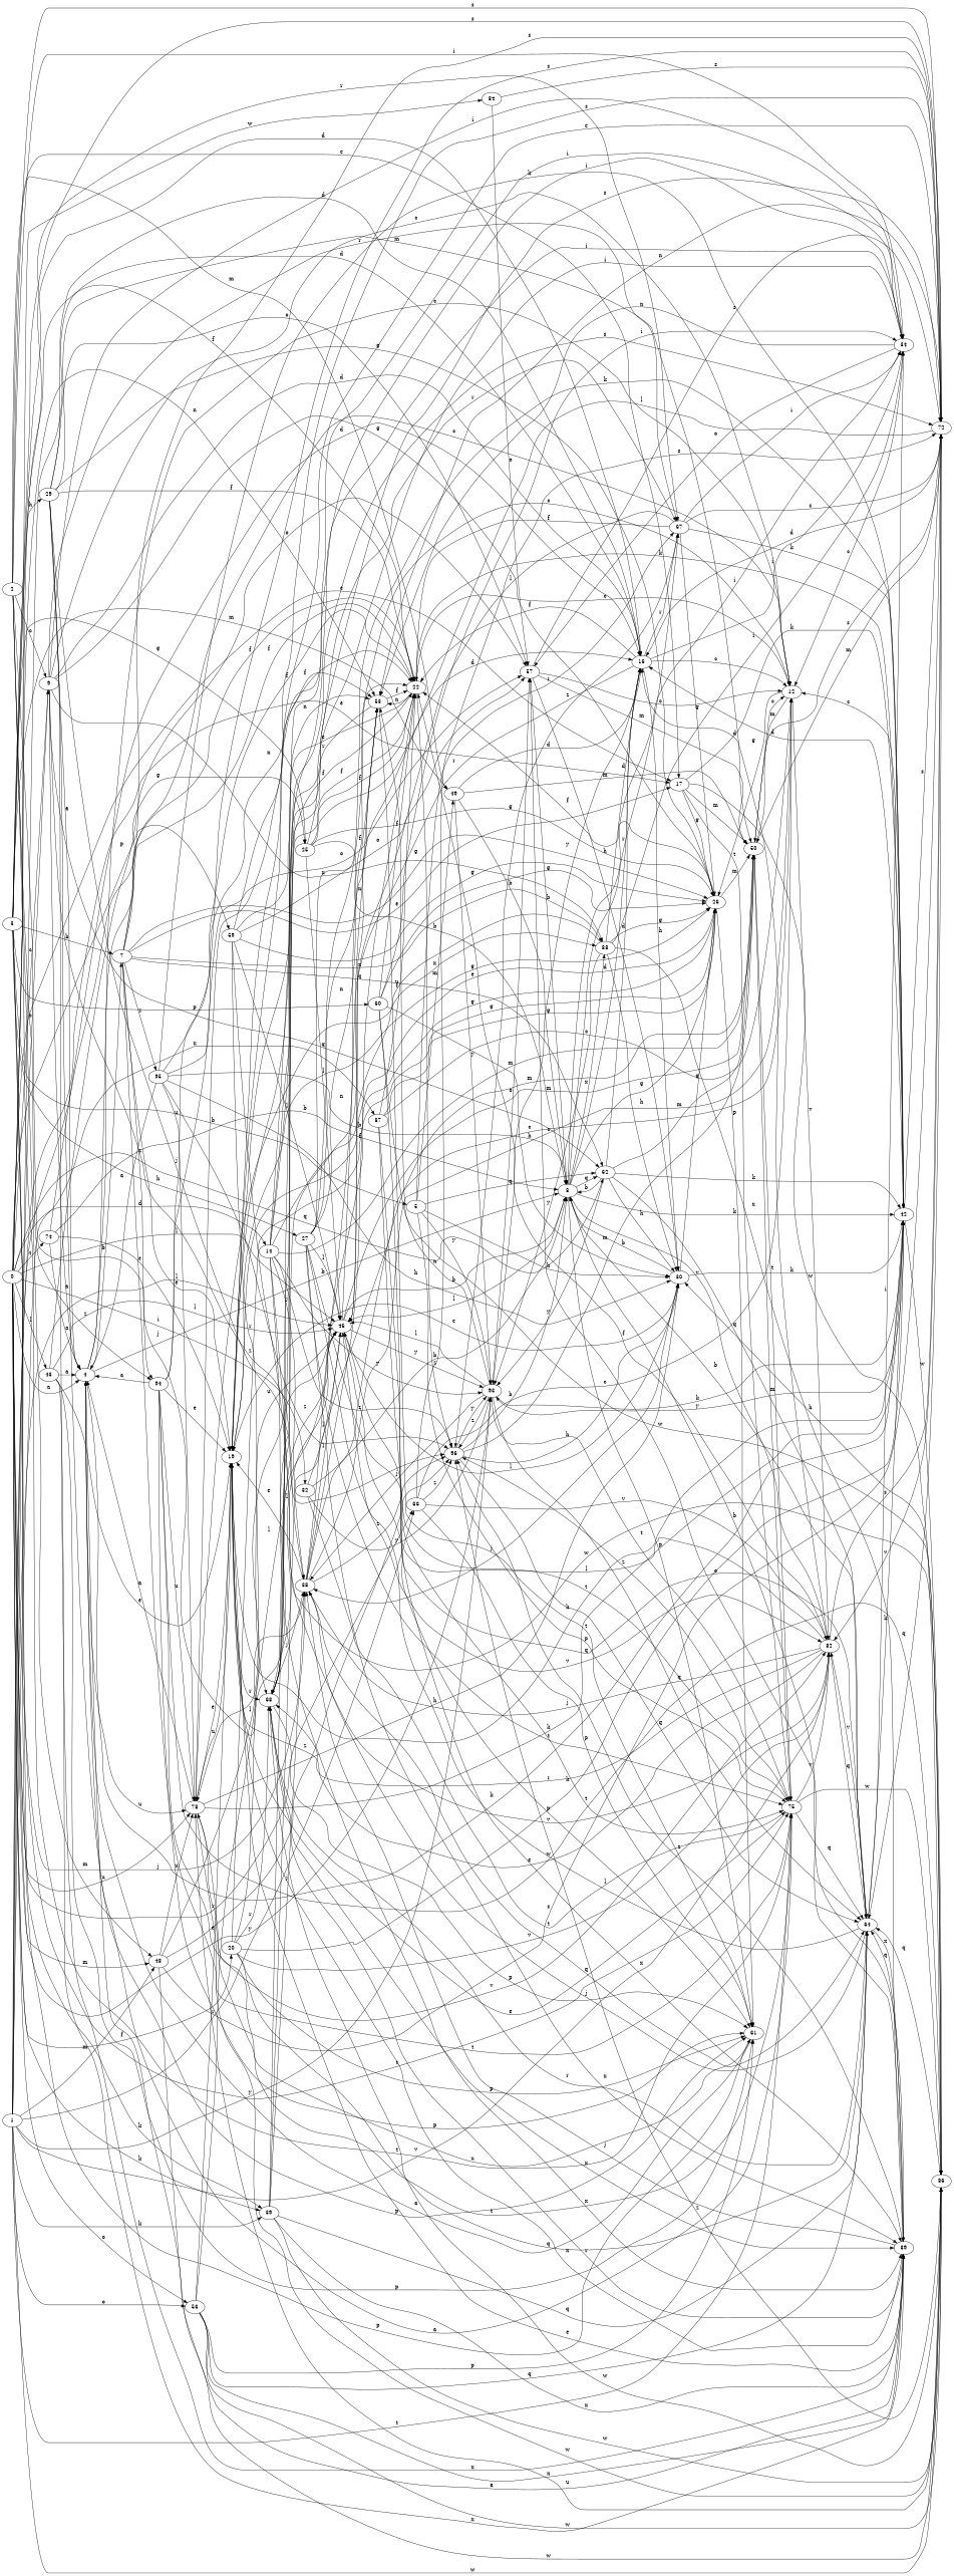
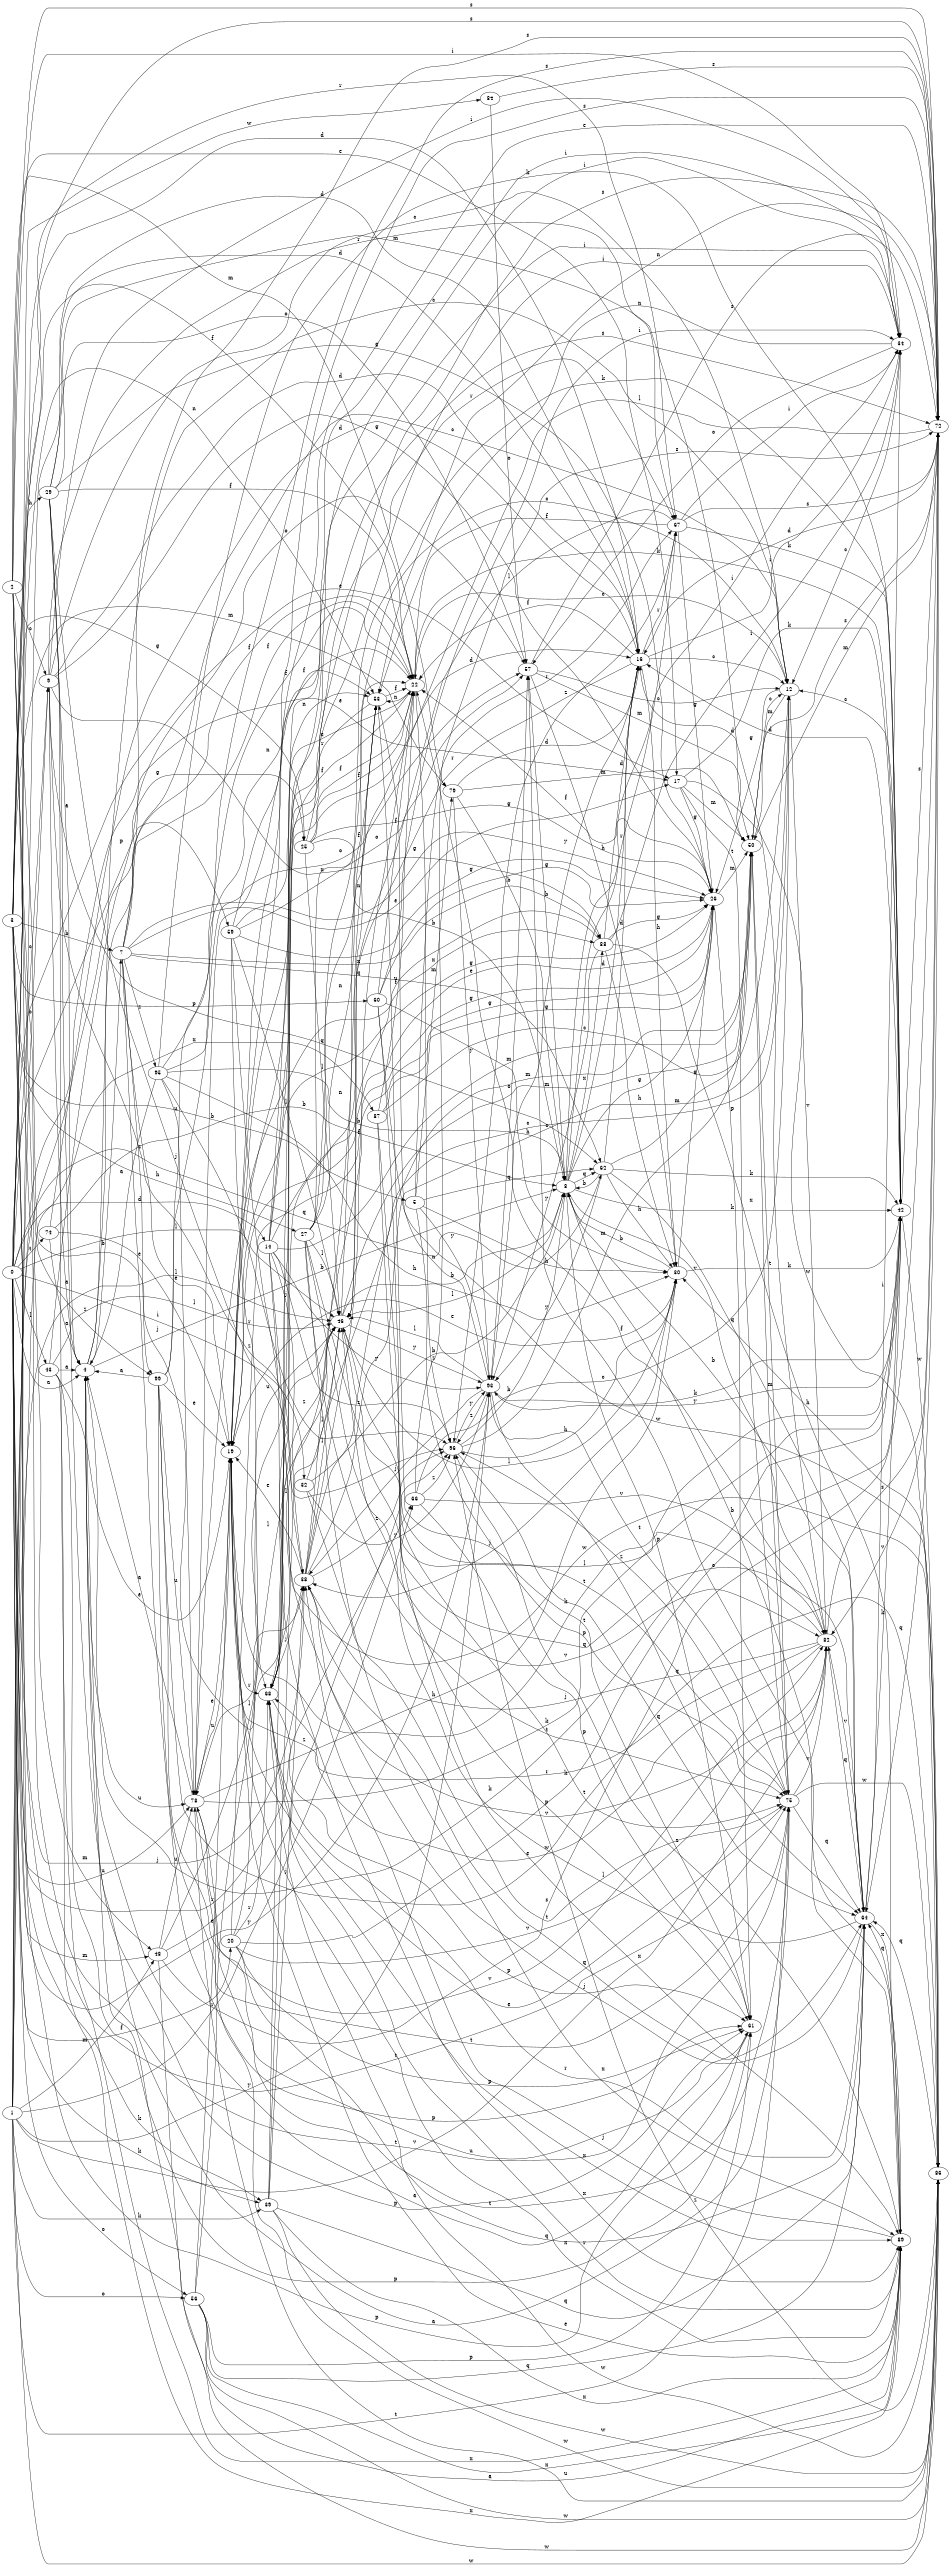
  strict digraph {
    rankdir=LR
    0
    4
    9
    14
    16
    17
    20
    32
    38
    39
    43
    46
    48
    53
    56
    59
    62
    66
    74
    78
    84
    93
    7
    22
    8
    12
    42
    34
    67
    26
    88
    96
    82
    72
    50
    89
    30
    68
    75
    86
    61
    64
    19
    57
    1
    25
    87
    2
-   49
-   94
+   49 [label=79]
+   94 [label=99]
    3
    5
    27
    29
    60
    95
    0 -> 4 [label=a]
    0 -> 9 [label=c]
    0 -> 14 [label=d]
    0 -> 16 [label=d]
    0 -> 17 [label=e]
    0 -> 20 [label=f]
    0 -> 32 [label=i]
    0 -> 38 [label=j]
    0 -> 39 [label=k]
    0 -> 43 [label=l]
    0 -> 46 [label=l]
    0 -> 48 [label=m]
    0 -> 53 [label=n]
    0 -> 56 [label=o]
    0 -> 59 [label=p]
    0 -> 62 [label=q]
    0 -> 66 [label=r]
    0 -> 74 [label=t]
    0 -> 78 [label=u]
    0 -> 84 [label=w]
    0 -> 93 [label=y]
    4 -> 78 [label=u]
    4 -> 7 [label=b]
    4 -> 22 [label=f]
    4 -> 8 [label=b]
    4 -> 12 [label=c]
    4 -> 42 [label=k]
    9 -> 4 [label=a]
    9 -> 16 [label=d]
    9 -> 62 [label=q]
    9 -> 12 [label=c]
    9 -> 34 [label=i]
    9 -> 67 [label=r]
    9 -> 26 [label=g]
    9 -> 88 [label=x]
    9 -> 96 [label=z]
    14 -> 38 [label=j]
    14 -> 93 [label=y]
    14 -> 34 [label=i]
    14 -> 67 [label=r]
    14 -> 88 [label=x]
    14 -> 96 [label=z]
    14 -> 82 [label=v]
    14 -> 72 [label=s]
    14 -> 50 [label=m]
    14 -> 89 [label=x]
    16 -> 93 [label=y]
    16 -> 22 [label=f]
    16 -> 12 [label=c]
    16 -> 34 [label=i]
    16 -> 67 [label=r]
    16 -> 30 [label=h]
    16 -> 68 [label=r]
    17 -> 42 [label=k]
    17 -> 26 [label=g]
    17 -> 50 [label=m]
    17 -> 75 [label=t]
    17 -> 86 [label=w]
    20 -> 46 [label=l]
    20 -> 42 [label=k]
    20 -> 26 [label=g]
    20 -> 82 [label=v]
    20 -> 68 [label=r]
    20 -> 61 [label=p]
    20 -> 64 [label=q]
    32 -> 46 [label=l]
    32 -> 93 [label=y]
    32 -> 8 [label=b]
    32 -> 75 [label=t]
    38 -> 46 [label=l]
    38 -> 53 [label=n]
    38 -> 22 [label=f]
    38 -> 12 [label=c]
    38 -> 96 [label=z]
    38 -> 50 [label=m]
    38 -> 64 [label=q]
    38 -> 19 [label=e]
    39 -> 38 [label=j]
    39 -> 12 [label=c]
    39 -> 26 [label=g]
    39 -> 89 [label=x]
    39 -> 86 [label=w]
    39 -> 64 [label=q]
    43 -> 4 [label=a]
    43 -> 46 [label=l]
    43 -> 89 [label=x]
    43 -> 61 [label=p]
    43 -> 19 [label=e]
    43 -> 57 [label=o]
    46 -> 53 [label=n]
    46 -> 78 [label=u]
    46 -> 93 [label=y]
    46 -> 8 [label=b]
    46 -> 50 [label=m]
    46 -> 30 [label=l]
    46 -> 61 [label=p]
    48 -> 46 [label=l]
    48 -> 78 [label=u]
    48 -> 96 [label=z]
    48 -> 72 [label=s]
    48 -> 86 [label=w]
    53 -> 22 [label=f]
    53 -> 68 [label=r]
    53 -> 75 [label=t]
    56 -> 46 [label=l]
    56 -> 89 [label=x]
    56 -> 86 [label=w]
    56 -> 61 [label=p]
    56 -> 64 [label=q]
    56 -> 19 [label=e]
    59 -> 46 [label=l]
    59 -> 53 [label=n]
    59 -> 26 [label=g]
    59 -> 72 [label=s]
    59 -> 68 [label=r]
    59 -> 86 [label=w]
    59 -> 57 [label=o]
    62 -> 16 [label=d]
    62 -> 93 [label=y]
    62 -> 8 [label=b]
    62 -> 42 [label=k]
    62 -> 50 [label=m]
    62 -> 30 [label=h]
    62 -> 64 [label=q]
    66 -> 12 [label=c]
    66 -> 96 [label=z]
    66 -> 82 [label=v]
    66 -> 72 [label=s]
    66 -> 61 [label=p]
    74 -> 4 [label=a]
    74 -> 16 [label=d]
    74 -> 8 [label=b]
    74 -> 19 [label=e]
    78 -> 4 [label=a]
    78 -> 22 [label=f]
    78 -> 42 [label=k]
    78 -> 30 [label=h]
    78 -> 75 [label=t]
    78 -> 86 [label=w]
    78 -> 19 [label=e]
    84 -> 72 [label=s]
    84 -> 57 [label=o]
    93 -> 38 [label=j]
    93 -> 46 [label=l]
    93 -> 53 [label=n]
    93 -> 42 [label=k]
    93 -> 96 [label=z]
    93 -> 75 [label=t]
    93 -> 64 [label=q]
    93 -> 57 [label=o]
    7 -> 17 [label=e]
    7 -> 62 [label=q]
    7 -> 22 [label=f]
    7 -> 12 [label=c]
    7 -> 26 [label=g]
    7 -> 88 [label=x]
    7 -> 72 [label=s]
    7 -> 61 [label=p]
    7 -> 19 [label=e]
    7 -> 94 [label=z]
    7 -> 95 [label=z]
    22 -> 53 [label=n]
    22 -> 12 [label=c]
    22 -> 42 [label=k]
    22 -> 96 [label=z]
    22 -> 19 [label=e]
    8 -> 16 [label=d]
    8 -> 46 [label=l]
    8 -> 62 [label=q]
    8 -> 42 [label=k]
    8 -> 34 [label=i]
    8 -> 67 [label=r]
    8 -> 26 [label=g]
    8 -> 88 [label=x]
    8 -> 82 [label=v]
    8 -> 61 [label=p]
    12 -> 26 [label=g]
    12 -> 82 [label=v]
    12 -> 50 [label=m]
    42 -> 16 [label=d]
    42 -> 93 [label=y]
    42 -> 12 [label=c]
    42 -> 72 [label=s]
    42 -> 86 [label=w]
    34 -> 53 [label=n]
    34 -> 12 [label=c]
    34 -> 57 [label=o]
    67 -> 46 [label=l]
    67 -> 22 [label=f]
    67 -> 42 [label=k]
    67 -> 34 [label=i]
    67 -> 26 [label=g]
    67 -> 96 [label=z]
    67 -> 72 [label=s]
    26 -> 22 [label=f]
    26 -> 50 [label=m]
    26 -> 61 [label=p]
    26 -> 19 [label=e]
    88 -> 16 [label=d]
    88 -> 78 [label=u]
    88 -> 93 [label=y]
    88 -> 34 [label=i]
    88 -> 26 [label=g]
    88 -> 89 [label=x]
    88 -> 30 [label=h]
    96 -> 93 [label=y]
    96 -> 8 [label=b]
    96 -> 50 [label=m]
    96 -> 30 [label=h]
    96 -> 64 [label=q]
    82 -> 16 [label=d]
    82 -> 38 [label=j]
    82 -> 46 [label=l]
    82 -> 22 [label=f]
    82 -> 72 [label=s]
    82 -> 68 [label=r]
    82 -> 64 [label=q]
    82 -> 19 [label=e]
    72 -> 16 [label=d]
    72 -> 46 [label=l]
    72 -> 53 [label=n]
    72 -> 82 [label=v]
    72 -> 50 [label=m]
    72 -> 64 [label=q]
    72 -> 19 [label=e]
    50 -> 12 [label=c]
    50 -> 72 [label=s]
    50 -> 75 [label=t]
    89 -> 4 [label=a]
    89 -> 38 [label=j]
    89 -> 8 [label=b]
    89 -> 96 [label=z]
    89 -> 68 [label=r]
    89 -> 64 [label=q]
    89 -> 19 [label=e]
    89 -> 57 [label=o]
    30 -> 38 [label=j]
    30 -> 8 [label=b]
    30 -> 42 [label=k]
    30 -> 26 [label=g]
    30 -> 19 [label=e]
    68 -> 38 [label=j]
    68 -> 22 [label=f]
    68 -> 34 [label=i]
    68 -> 72 [label=s]
    68 -> 89 [label=x]
    68 -> 86 [label=w]
    68 -> 61 [label=p]
    75 -> 4 [label=a]
    75 -> 96 [label=z]
    75 -> 82 [label=v]
    75 -> 50 [label=m]
    75 -> 86 [label=w]
    75 -> 64 [label=q]
    75 -> 19 [label=e]
    86 -> 78 [label=u]
    86 -> 96 [label=z]
    86 -> 30 [label=h]
    86 -> 64 [label=q]
    61 -> 4 [label=a]
    61 -> 78 [label=u]
    64 -> 38 [label=j]
    64 -> 46 [label=l]
    64 -> 8 [label=b]
    64 -> 42 [label=k]
    64 -> 34 [label=i]
    64 -> 82 [label=v]
    64 -> 89 [label=x]
    64 -> 68 [label=r]
    19 -> 78 [label=u]
    19 -> 22 [label=f]
    19 -> 42 [label=k]
    19 -> 34 [label=i]
    19 -> 26 [label=g]
    19 -> 89 [label=x]
    19 -> 68 [label=r]
    57 -> 8 [label=b]
    57 -> 12 [label=c]
    57 -> 72 [label=s]
    57 -> 50 [label=m]
    57 -> 30 [label=h]
    1 -> 9 [label=c]
    1 -> 16 [label=d]
    1 -> 17 [label=e]
    1 -> 39 [label=k]
    1 -> 46 [label=l]
    1 -> 48 [label=m]
    1 -> 56 [label=o]
    1 -> 66 [label=r]
    1 -> 93 [label=y]
    1 -> 82 [label=v]
    1 -> 75 [label=t]
    1 -> 86 [label=w]
    1 -> 25 [label=g]
    1 -> 87 [label=x]
    25 -> 16 [label=d]
    25 -> 46 [label=l]
    25 -> 22 [label=f]
    25 -> 8 [label=b]
    25 -> 34 [label=i]
    25 -> 26 [label=g]
    87 -> 22 [label=f]
    87 -> 12 [label=c]
    87 -> 26 [label=g]
    87 -> 89 [label=x]
    87 -> 75 [label=t]
    2 -> 9 [label=c]
    2 -> 17 [label=e]
    2 -> 38 [label=j]
    2 -> 48 [label=m]
    2 -> 34 [label=i]
    2 -> 72 [label=s]
    2 -> 75 [label=t]
    2 -> 49 [label=m]
    2 -> 94 [label=z]
    49 -> 16 [label=d]
    49 -> 93 [label=y]
    49 -> 8 [label=b]
    49 -> 50 [label=m]
    94 -> 4 [label=a]
    94 -> 78 [label=u]
    94 -> 82 [label=v]
    94 -> 72 [label=s]
    94 -> 75 [label=t]
    94 -> 86 [label=w]
    94 -> 19 [label=e]
    94 -> 57 [label=o]
    3 -> 39 [label=k]
    3 -> 7 [label=b]
    3 -> 22 [label=f]
    3 -> 67 [label=r]
    3 -> 72 [label=s]
    3 -> 75 [label=t]
    3 -> 61 [label=p]
    3 -> 25 [label=g]
    3 -> 49 [label=m]
    3 -> 5 [label=b]
    3 -> 27 [label=h]
    3 -> 29 [label=h]
    3 -> 60 [label=p]
    5 -> 62 [label=q]
    5 -> 93 [label=y]
    5 -> 67 [label=r]
    5 -> 30 [label=h]
    5 -> 61 [label=p]
    5 -> 49 [label=m]
    27 -> 46 [label=l]
    27 -> 53 [label=n]
    27 -> 22 [label=f]
    27 -> 12 [label=c]
    27 -> 42 [label=k]
    27 -> 82 [label=v]
    27 -> 89 [label=x]
    27 -> 75 [label=t]
    27 -> 64 [label=q]
    29 -> 4 [label=a]
    29 -> 16 [label=d]
    29 -> 38 [label=j]
    29 -> 22 [label=f]
    29 -> 26 [label=g]
    29 -> 50 [label=m]
    29 -> 89 [label=x]
    29 -> 61 [label=p]
    29 -> 57 [label=o]
    60 -> 22 [label=f]
    60 -> 34 [label=i]
    60 -> 26 [label=g]
    60 -> 30 [label=h]
    60 -> 75 [label=t]
    60 -> 86 [label=w]
    95 -> 4 [label=a]
    95 -> 53 [label=n]
    95 -> 78 [label=u]
    95 -> 22 [label=f]
    95 -> 8 [label=b]
    95 -> 42 [label=k]
    95 -> 96 [label=z]
    95 -> 30 [label=h]
  }
